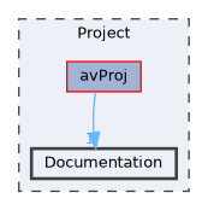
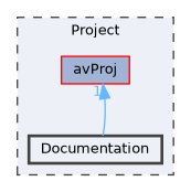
  digraph {
    compound=true
    node [fontname=Helvetica fontsize=10 shape=box]
    n1 [color=red fillcolor="#a2b4d6" height=0.2 label=avProj style=filled width=0.4]
    n2 [color=grey25 fillcolor="#edf0f7" height=0.2 label=Documentation style="filled,bold" width=0.4]
    subgraph cluster_1 {
      bgcolor="#edf0f7"
      fontname=Helvetica
      fontsize=10
      label=Project
      pencolor=grey25
      style="filled,dashed"
      n1
      n2
    }
-   n1 -> n2 [color=steelblue1 fontcolor=steelblue1 fontname=Helvetica fontsize=10 headlabel=1 labeldistance=1.5 labelfontname=Helvetica labelfontsize=10]
+   n2 -> n1 [color=steelblue1 fontcolor=steelblue1 fontname=Helvetica fontsize=10 headlabel=1 labeldistance=1.5 labelfontname=Helvetica labelfontsize=10]
  }
